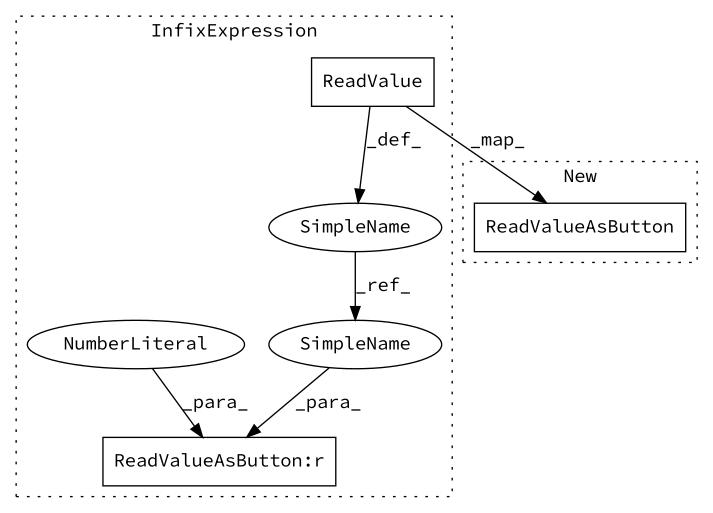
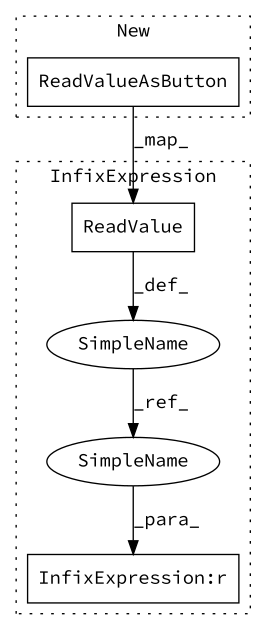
  digraph {
    fontname="Source Code Pro"
    node [a=32 fontname="Source Code Pro" l=10 shape=box]
    edge [fontname="Source Code Pro"]
    n1 [l="17,1" label=ReadValue s="1658,1680"]
    n2 [a=42 label=SimpleName s=1637 shape=ellipse]
-   n3 [a=27 l=3 label="ReadValueAsButton:r" s=1923]
-   n4 [a=34 l=1 label=NumberLiteral s=1926 shape=ellipse]
+   n3 [a=27 l=3 label="InfixExpression:r" s=1923]
    n5 [a=42 label=SimpleName s=1913 shape=ellipse]
    n6 [l="18,1" label=ReadValueAsButton s="1677,1700"]
    subgraph cluster_1 {
      label=InfixExpression
      style=dotted
      n1
      n2
      n3
-     n4
      n5
    }
    subgraph cluster_2 {
      label=New
      style=dotted
      n6
    }
    n1 -> n2 [label=_def_]
-   n1 -> n6 [label=_map_]
+   n6 -> n1 [label=_map_]
    n2 -> n5 [label=_ref_]
-   n4 -> n3 [label=_para_]
    n5 -> n3 [label=_para_]
  }
